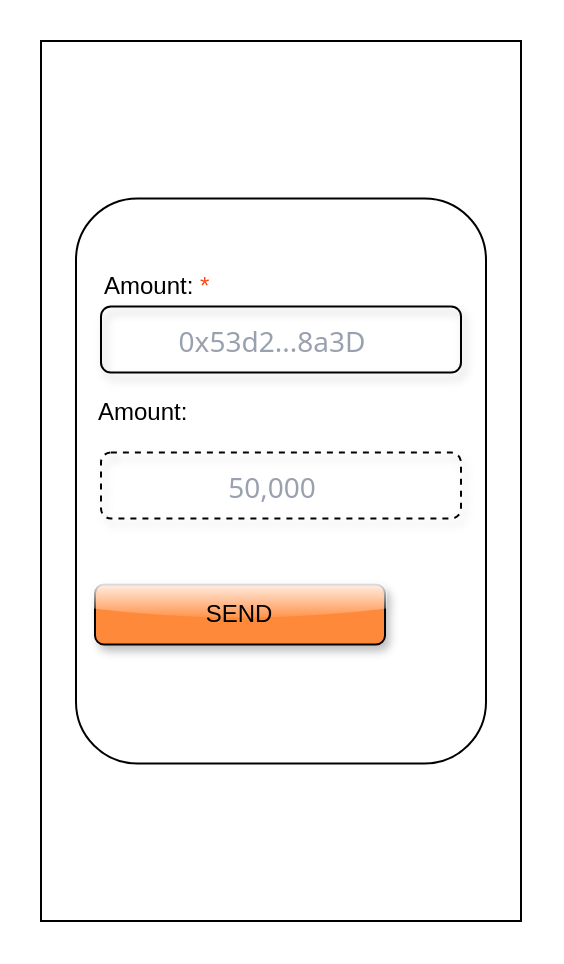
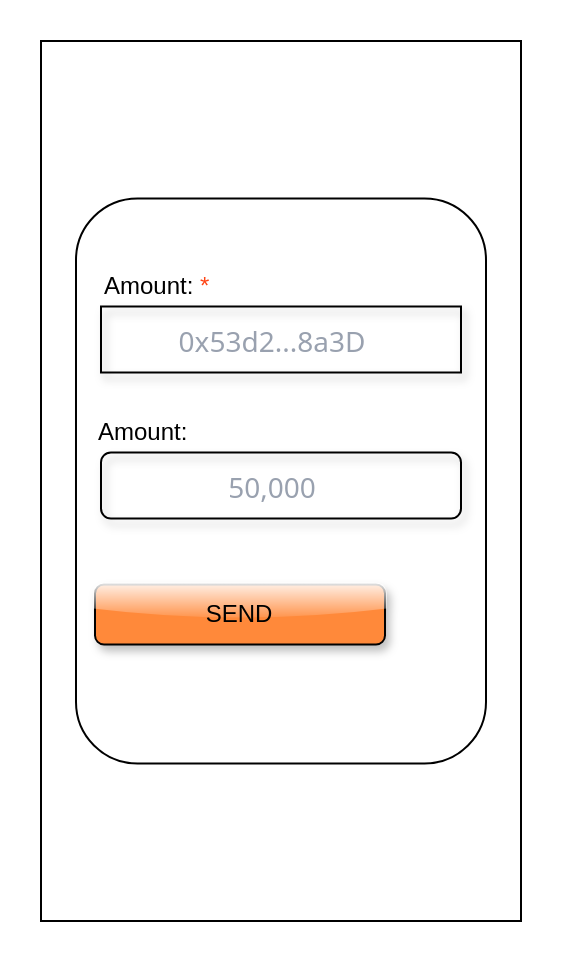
  <mxCell id="0" />
  <mxCell id="1" parent="0" />
  <mxCell id="2" value="" style="group" vertex="1" connectable="0" parent="1"><mxGeometry x="20" y="20" width="240" height="440" as="geometry" /></mxCell>
  <mxCell id="3" value="" style="rounded=0;whiteSpace=wrap;html=1;container=0;" vertex="1" parent="2"><mxGeometry width="240" height="440" as="geometry" /></mxCell>
  <mxCell id="4" value="" style="rounded=1;whiteSpace=wrap;html=1;container=0;" vertex="1" parent="2"><mxGeometry x="17.5" y="78.75" width="205" height="282.5" as="geometry" /></mxCell>
- <mxCell id="5" value="&lt;div style=&quot;box-sizing: border-box; border: 0px solid; margin: 0px; padding: 0px; flex: 1 1 0%; scrollbar-width: none; color: rgb(255, 255, 255); font-family: ui-sans-serif, system-ui, sans-serif, &amp;quot;Apple Color Emoji&amp;quot;, &amp;quot;Segoe UI Emoji&amp;quot;, &amp;quot;Segoe UI Symbol&amp;quot;, &amp;quot;Noto Color Emoji&amp;quot;; font-size: medium; text-align: start;&quot; class=&quot;flex-1&quot;&gt;&lt;div style=&quot;box-sizing: border-box; border: 0px solid; margin: 2px 0px 0px; padding: 0px; display: flex; gap: 8px; font-size: 14px; line-height: 1.429; color: oklch(0.707 0.022 261.325); scrollbar-width: none;&quot; class=&quot;flex gap-2 text-sm text-gray-400 mt-0.5&quot;&gt;&lt;span style=&quot;box-sizing: border-box; border: 0px solid; margin: 0px; padding: 0px; display: block; max-width: 100%; text-overflow: ellipsis; text-wrap-mode: nowrap; overflow: hidden; scrollbar-width: none;&quot; class=&quot;block truncate max-w-full&quot;&gt;0x53d2...8a3D&lt;/span&gt;&lt;div&gt;&lt;br&gt;&lt;/div&gt;&lt;/div&gt;&lt;/div&gt;&lt;div style=&quot;box-sizing: border-box; border: 0px solid; margin: 0px; padding: 0px; text-align: right; scrollbar-width: none; color: rgb(255, 255, 255); font-family: ui-sans-serif, system-ui, sans-serif, &amp;quot;Apple Color Emoji&amp;quot;, &amp;quot;Segoe UI Emoji&amp;quot;, &amp;quot;Segoe UI Symbol&amp;quot;, &amp;quot;Noto Color Emoji&amp;quot;; font-size: medium;&quot; class=&quot;text-right&quot;&gt;&lt;/div&gt;" style="rounded=1;whiteSpace=wrap;html=1;fillColor=none;glass=1;shadow=1;container=0;" vertex="1" parent="2"><mxGeometry x="30" y="132.75" width="180" height="33" as="geometry" /></mxCell>
+ <mxCell id="5" value="&lt;div style=&quot;box-sizing: border-box; border: 0px solid; margin: 0px; padding: 0px; flex: 1 1 0%; scrollbar-width: none; color: rgb(255, 255, 255); font-family: ui-sans-serif, system-ui, sans-serif, &amp;quot;Apple Color Emoji&amp;quot;, &amp;quot;Segoe UI Emoji&amp;quot;, &amp;quot;Segoe UI Symbol&amp;quot;, &amp;quot;Noto Color Emoji&amp;quot;; font-size: medium; text-align: start;&quot; class=&quot;flex-1&quot;&gt;&lt;div style=&quot;box-sizing: border-box; border: 0px solid; margin: 2px 0px 0px; padding: 0px; display: flex; gap: 8px; font-size: 14px; line-height: 1.429; color: oklch(0.707 0.022 261.325); scrollbar-width: none;&quot; class=&quot;flex gap-2 text-sm text-gray-400 mt-0.5&quot;&gt;&lt;span style=&quot;box-sizing: border-box; border: 0px solid; margin: 0px; padding: 0px; display: block; max-width: 100%; text-overflow: ellipsis; text-wrap-mode: nowrap; overflow: hidden; scrollbar-width: none;&quot; class=&quot;block truncate max-w-full&quot;&gt;0x53d2...8a3D&lt;/span&gt;&lt;div&gt;&lt;br&gt;&lt;/div&gt;&lt;/div&gt;&lt;/div&gt;&lt;div style=&quot;box-sizing: border-box; border: 0px solid; margin: 0px; padding: 0px; text-align: right; scrollbar-width: none; color: rgb(255, 255, 255); font-family: ui-sans-serif, system-ui, sans-serif, &amp;quot;Apple Color Emoji&amp;quot;, &amp;quot;Segoe UI Emoji&amp;quot;, &amp;quot;Segoe UI Symbol&amp;quot;, &amp;quot;Noto Color Emoji&amp;quot;; font-size: medium;&quot; class=&quot;text-right&quot;&gt;&lt;/div&gt;" style="whiteSpace=wrap;html=1;fillColor=none;glass=1;shadow=1;container=0;rounded=0;" vertex="1" parent="2"><mxGeometry x="30" y="132.75" width="180" height="33" as="geometry" /></mxCell>
  <mxCell id="6" value="SEND" style="rounded=1;whiteSpace=wrap;html=1;fillColor=#FF893A;glass=1;shadow=1;container=0;" vertex="1" parent="2"><mxGeometry x="27" y="271.75" width="145" height="30" as="geometry" /></mxCell>
  <mxCell id="7" value="Amount: &lt;font style=&quot;color: rgb(255, 69, 22);&quot;&gt;*&lt;/font&gt;" style="rounded=0;whiteSpace=wrap;html=1;align=left;strokeColor=none;" vertex="1" parent="2"><mxGeometry x="30" y="114.75" width="168.5" height="16" as="geometry" /></mxCell>
- <mxCell id="8" value="Amount:" style="rounded=0;whiteSpace=wrap;html=1;align=left;strokeColor=none;" vertex="1" parent="2"><mxGeometry x="27" y="177.75" width="168.5" height="16" as="geometry" /></mxCell>
- <mxCell id="9" value="&lt;div style=&quot;box-sizing: border-box; border: 0px solid; margin: 0px; padding: 0px; flex: 1 1 0%; scrollbar-width: none; color: rgb(255, 255, 255); font-family: ui-sans-serif, system-ui, sans-serif, &amp;quot;Apple Color Emoji&amp;quot;, &amp;quot;Segoe UI Emoji&amp;quot;, &amp;quot;Segoe UI Symbol&amp;quot;, &amp;quot;Noto Color Emoji&amp;quot;; font-size: medium; text-align: start;&quot; class=&quot;flex-1&quot;&gt;&lt;div style=&quot;box-sizing: border-box; border: 0px solid; margin: 2px 0px 0px; padding: 0px; display: flex; gap: 8px; font-size: 14px; line-height: 1.429; color: oklch(0.707 0.022 261.325); scrollbar-width: none;&quot; class=&quot;flex gap-2 text-sm text-gray-400 mt-0.5&quot;&gt;&lt;span style=&quot;box-sizing: border-box; border: 0px solid; margin: 0px; padding: 0px; display: block; max-width: 100%; text-overflow: ellipsis; text-wrap-mode: nowrap; overflow: hidden; scrollbar-width: none;&quot; class=&quot;block truncate max-w-full&quot;&gt;50,000&lt;/span&gt;&lt;div&gt;&lt;br&gt;&lt;/div&gt;&lt;/div&gt;&lt;/div&gt;&lt;div style=&quot;box-sizing: border-box; border: 0px solid; margin: 0px; padding: 0px; text-align: right; scrollbar-width: none; color: rgb(255, 255, 255); font-family: ui-sans-serif, system-ui, sans-serif, &amp;quot;Apple Color Emoji&amp;quot;, &amp;quot;Segoe UI Emoji&amp;quot;, &amp;quot;Segoe UI Symbol&amp;quot;, &amp;quot;Noto Color Emoji&amp;quot;; font-size: medium;&quot; class=&quot;text-right&quot;&gt;&lt;/div&gt;" style="rounded=1;whiteSpace=wrap;html=1;fillColor=none;glass=1;shadow=1;container=0;dashed=1;" vertex="1" parent="2"><mxGeometry x="30" y="205.75" width="180" height="33" as="geometry" /></mxCell>
+ <mxCell id="8" value="Amount:" style="rounded=0;whiteSpace=wrap;html=1;align=left;strokeColor=none;" vertex="1" parent="2"><mxGeometry x="27" y="187.75" width="168.5" height="16" as="geometry" /></mxCell>
+ <mxCell id="9" value="&lt;div style=&quot;box-sizing: border-box; border: 0px solid; margin: 0px; padding: 0px; flex: 1 1 0%; scrollbar-width: none; color: rgb(255, 255, 255); font-family: ui-sans-serif, system-ui, sans-serif, &amp;quot;Apple Color Emoji&amp;quot;, &amp;quot;Segoe UI Emoji&amp;quot;, &amp;quot;Segoe UI Symbol&amp;quot;, &amp;quot;Noto Color Emoji&amp;quot;; font-size: medium; text-align: start;&quot; class=&quot;flex-1&quot;&gt;&lt;div style=&quot;box-sizing: border-box; border: 0px solid; margin: 2px 0px 0px; padding: 0px; display: flex; gap: 8px; font-size: 14px; line-height: 1.429; color: oklch(0.707 0.022 261.325); scrollbar-width: none;&quot; class=&quot;flex gap-2 text-sm text-gray-400 mt-0.5&quot;&gt;&lt;span style=&quot;box-sizing: border-box; border: 0px solid; margin: 0px; padding: 0px; display: block; max-width: 100%; text-overflow: ellipsis; text-wrap-mode: nowrap; overflow: hidden; scrollbar-width: none;&quot; class=&quot;block truncate max-w-full&quot;&gt;50,000&lt;/span&gt;&lt;div&gt;&lt;br&gt;&lt;/div&gt;&lt;/div&gt;&lt;/div&gt;&lt;div style=&quot;box-sizing: border-box; border: 0px solid; margin: 0px; padding: 0px; text-align: right; scrollbar-width: none; color: rgb(255, 255, 255); font-family: ui-sans-serif, system-ui, sans-serif, &amp;quot;Apple Color Emoji&amp;quot;, &amp;quot;Segoe UI Emoji&amp;quot;, &amp;quot;Segoe UI Symbol&amp;quot;, &amp;quot;Noto Color Emoji&amp;quot;; font-size: medium;&quot; class=&quot;text-right&quot;&gt;&lt;/div&gt;" style="rounded=1;whiteSpace=wrap;html=1;fillColor=none;glass=1;shadow=1;container=0;" vertex="1" parent="2"><mxGeometry x="30" y="205.75" width="180" height="33" as="geometry" /></mxCell>
